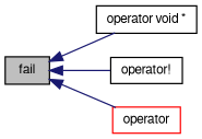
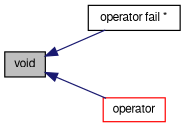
  digraph {
    rankdir=LR
    node [color=black fontname=FreeSans fontsize=10 shape=record]
    edge [color=midnightblue dir=back fontname=FreeSans fontsize=10 labelfontname=FreeSans labelfontsize=10 style=solid]
-   n1 [fillcolor=grey75 fontcolor=black height=0.2 label=fail style=filled width=0.4]
-   n2 [height=0.2 label="operator void *" width=0.4]
-   n3 [height=0.2 label="operator!" width=0.4]
+   n1 [fillcolor=grey75 fontcolor=black height=0.2 label=void style=filled width=0.4]
+   n2 [height=0.2 label="operator fail *" width=0.4]
    n4 [color=red height=0.2 label=operator width=0.4]
    n1 -> n2
-   n1 -> n3
    n1 -> n4
  }
